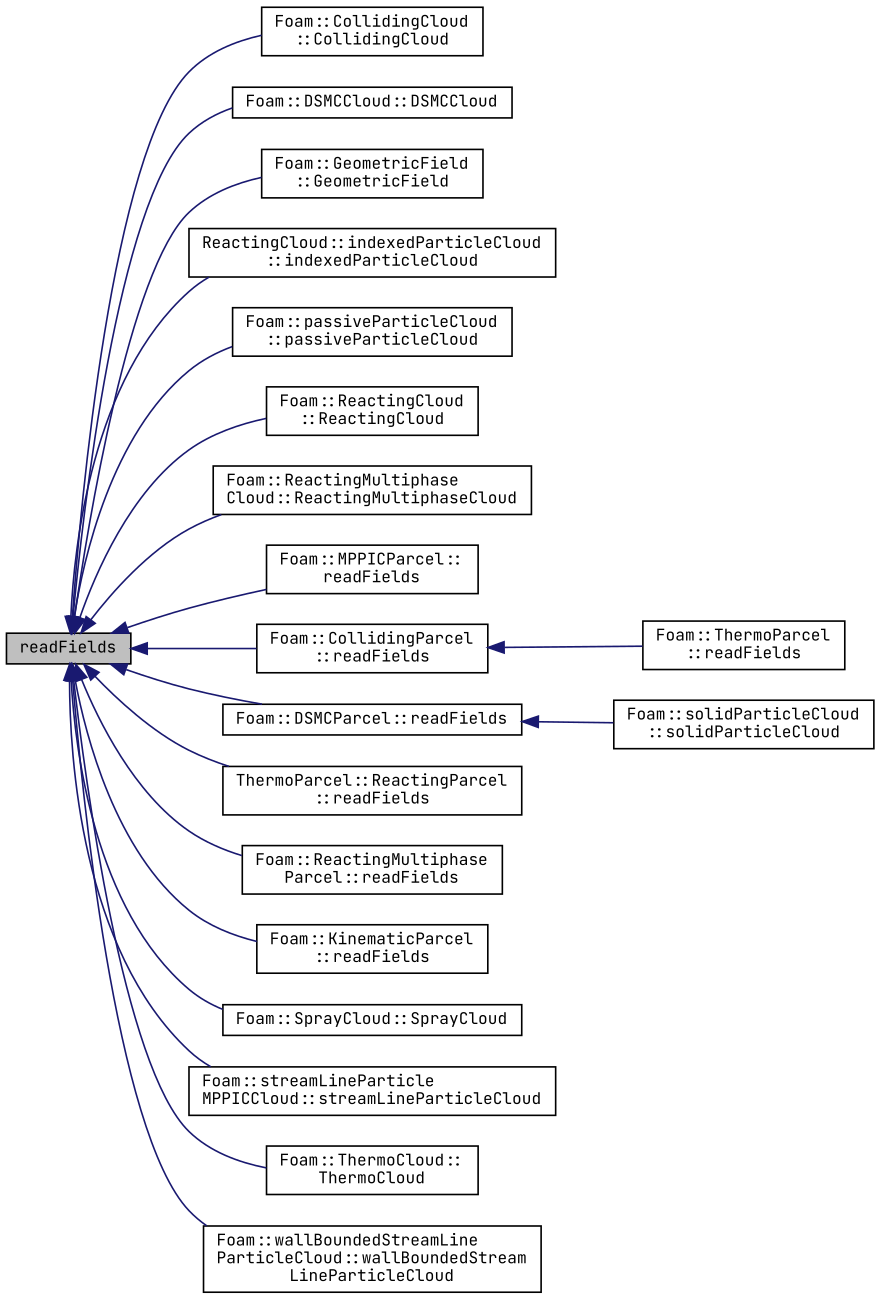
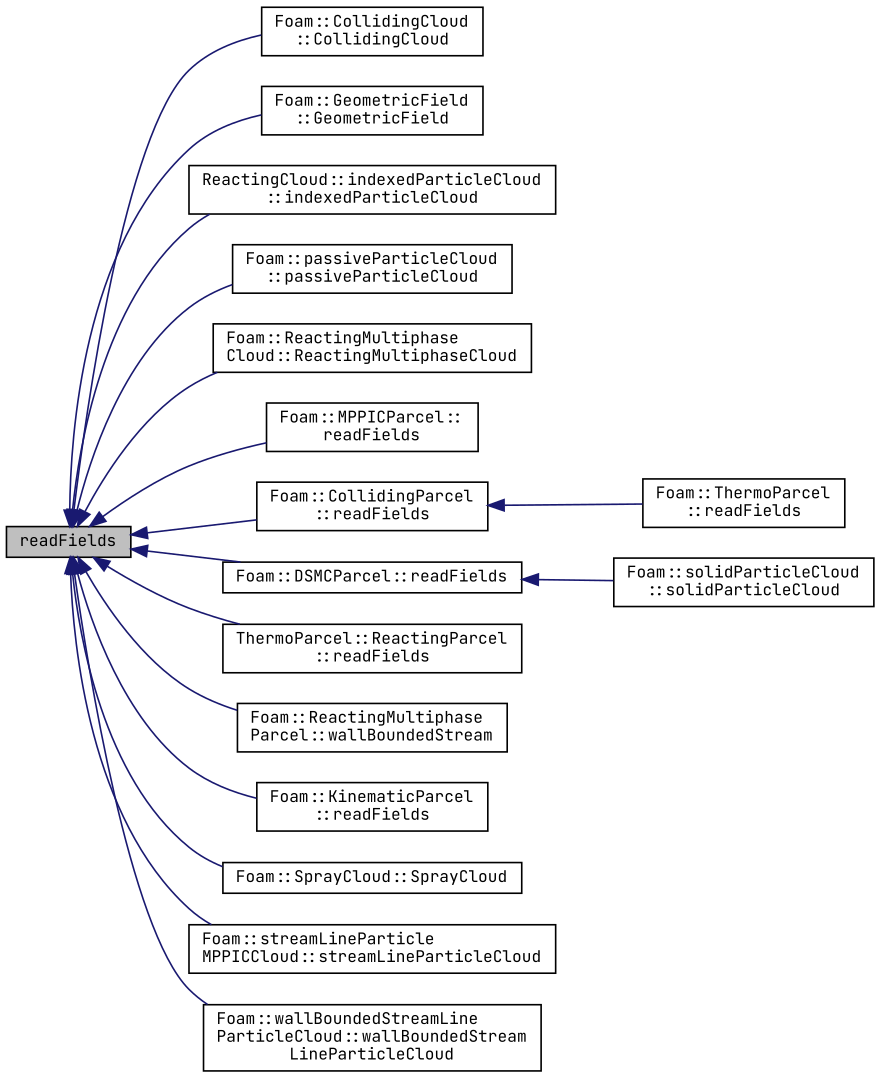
  digraph {
    fontname="JetBrains Mono"
    rankdir=LR
    node [color=black fontname="JetBrains Mono" fontsize=10 shape=record]
    edge [color=midnightblue dir=back fontname="JetBrains Mono" fontsize=10 labelfontname=FreeSans labelfontsize=10 style=solid]
    n1 [fillcolor=grey75 fontcolor=black height=0.2 label=readFields style=filled width=0.4]
    n2 [height=0.2 label="Foam::CollidingCloud\l::CollidingCloud" width=0.4]
-   n3 [height=0.2 label="Foam::DSMCCloud::DSMCCloud" width=0.4]
    n4 [height=0.2 label="Foam::GeometricField\l::GeometricField" width=0.4]
    n5 [height=0.2 label="ReactingCloud::indexedParticleCloud\l::indexedParticleCloud" width=0.4]
    n6 [height=0.2 label="Foam::passiveParticleCloud\l::passiveParticleCloud" width=0.4]
-   n7 [height=0.2 label="Foam::ReactingCloud\l::ReactingCloud" width=0.4]
    n8 [height=0.2 label="Foam::ReactingMultiphase\lCloud::ReactingMultiphaseCloud" width=0.4]
    n9 [height=0.2 label="Foam::MPPICParcel::\lreadFields" width=0.4]
    n10 [height=0.2 label="Foam::CollidingParcel\l::readFields" width=0.4]
    n11 [height=0.2 label="Foam::DSMCParcel::readFields" width=0.4]
    n12 [height=0.2 label="ThermoParcel::ReactingParcel\l::readFields" width=0.4]
-   n13 [height=0.2 label="Foam::ReactingMultiphase\lParcel::readFields" width=0.4]
+   n13 [height=0.2 label="Foam::ReactingMultiphase\lParcel::wallBoundedStream" width=0.4]
    n14 [height=0.2 label="Foam::KinematicParcel\l::readFields" width=0.4]
    n15 [height=0.2 label="Foam::SprayCloud::SprayCloud" width=0.4]
    n16 [height=0.2 label="Foam::streamLineParticle\lMPPICCloud::streamLineParticleCloud" width=0.4]
-   n17 [height=0.2 label="Foam::ThermoCloud::\lThermoCloud" width=0.4]
    n18 [height=0.2 label="Foam::wallBoundedStreamLine\lParticleCloud::wallBoundedStream\lLineParticleCloud" width=0.4]
    n19 [height=0.2 label="Foam::ThermoParcel\l::readFields" width=0.4]
    n20 [height=0.2 label="Foam::solidParticleCloud\l::solidParticleCloud" width=0.4]
    n1 -> n2
-   n1 -> n3
    n1 -> n4
    n1 -> n5
    n1 -> n6
-   n1 -> n7
    n1 -> n8
    n1 -> n9
    n1 -> n10
    n1 -> n11
    n1 -> n12
    n1 -> n13
    n1 -> n14
    n1 -> n15
    n1 -> n16
-   n1 -> n17
    n1 -> n18
    n10 -> n19
    n11 -> n20
  }
